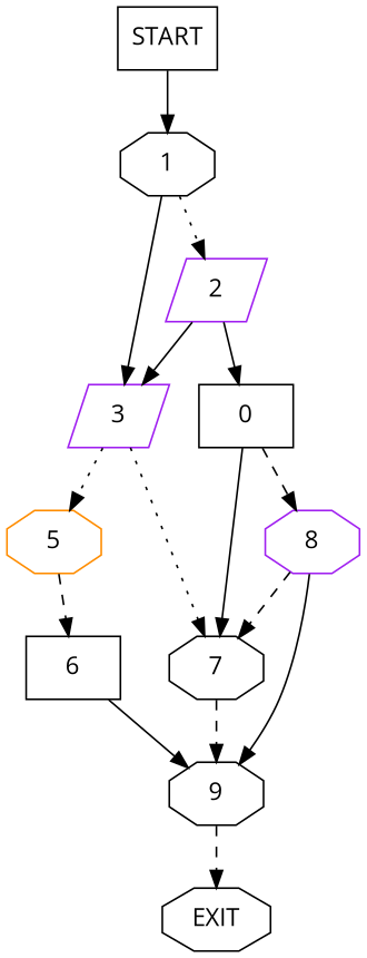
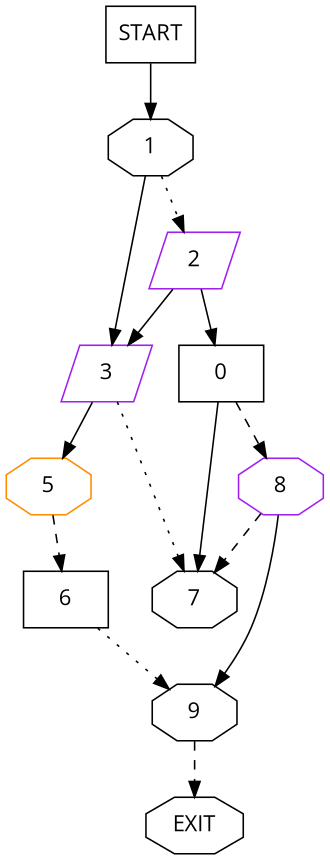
  digraph {
    fontname="Open Sans"
    node [color=black fontname="Open Sans" shape=octagon]
    edge [fontname="Open Sans" style=solid]
    n1 [label=START shape=box]
    1
    2 [color=purple shape=parallelogram]
    3 [color=purple shape=parallelogram]
    n5 [label=EXIT]
    n6 [label=0 shape=box]
    5 [color=darkorange]
    7
    8 [color=purple]
    6 [shape=box]
    9
    n1 -> 1
    1 -> 2 [style=dotted]
    1 -> 3
    2 -> 3
    2 -> n6
-   3 -> 5 [style=dotted]
+   3 -> 5
    3 -> 7 [style=dotted]
    n6 -> 7
    n6 -> 8 [style=dashed]
    5 -> 6 [style=dashed]
-   7 -> 9 [style=dashed]
    8 -> 7 [style=dashed]
    8 -> 9
-   6 -> 9
+   6 -> 9 [style=dotted]
    9 -> n5 [style=dashed]
  }
